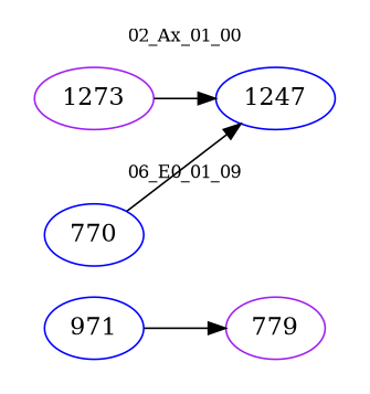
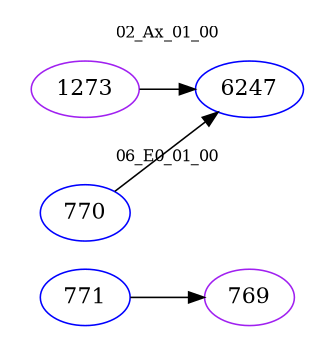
  digraph {
    rankdir=LR
    node [color=blue]
    edge [color=black]
    n1 [color=purple label=1273]
-   n2 [label=1247]
+   n2 [label=6247]
    n3 [label=770]
-   n4 [label=971]
-   n5 [color=purple label=779]
+   n4 [label=771]
+   n5 [color=purple label=769]
    subgraph cluster_1 {
      color=white
      fontsize=10
      label="02_Ax_01_00"
      n1
      n2
    }
    subgraph cluster_2 {
      color=white
      fontsize=10
-     label="06_E0_01_09"
+     label="06_E0_01_00"
      n3
      n4
      n5
    }
    n1 -> n2
    n3 -> n2
    n4 -> n5
  }
